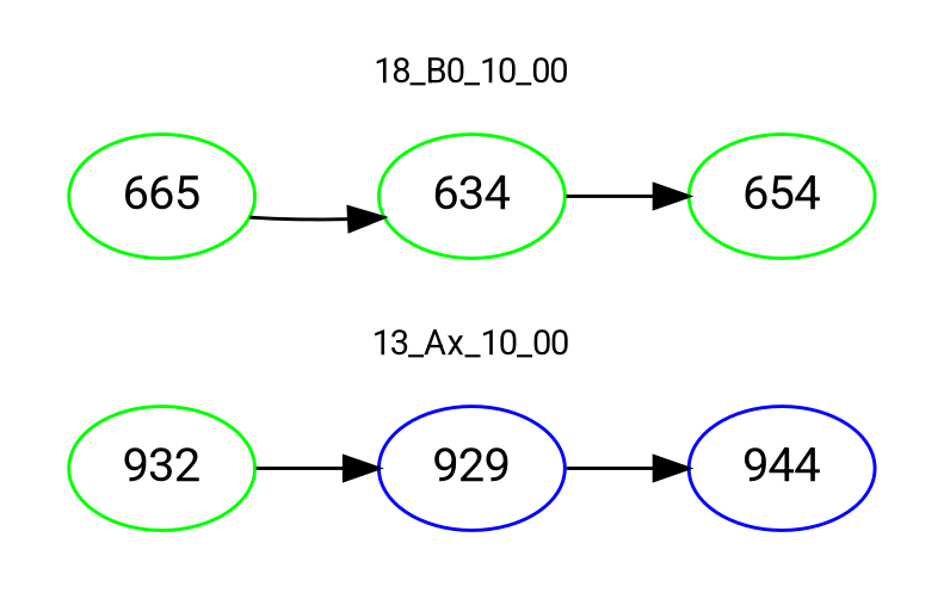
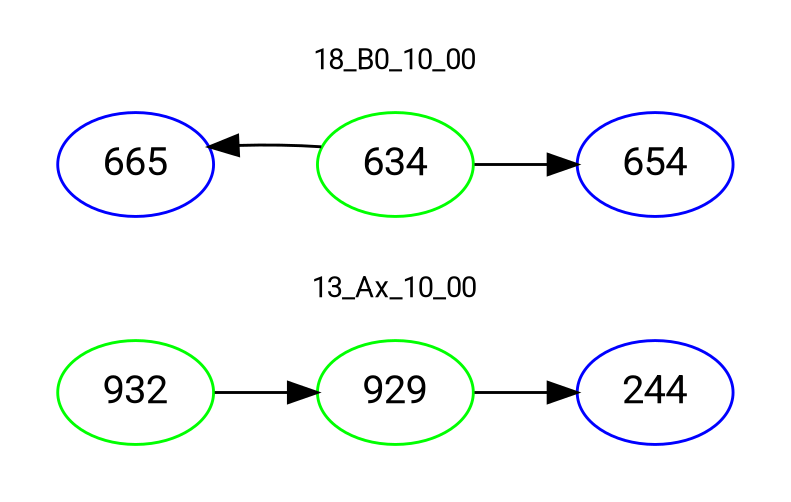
  digraph {
    fontname=Roboto
    rankdir=LR
    node [color=green fontname=Roboto]
    edge [color=black fontname=Roboto]
    n1 [label=932]
-   n2 [color=blue label=929]
-   n3 [color=blue label=944]
-   n4 [label=665]
+   n2 [label=929]
+   n3 [color=blue label=244]
+   n4 [color=blue label=665]
    n5 [label=634]
-   n6 [label=654]
+   n6 [color=blue label=654]
    subgraph cluster_1 {
      color=white
      fontsize=10
      label="13_Ax_10_00"
      n1
      n2
      n3
    }
    subgraph cluster_2 {
      color=white
      fontsize=10
      label="18_B0_10_00"
      n4
      n5
      n6
    }
    n1 -> n2
    n2 -> n3
-   n4 -> n5
+   n5 -> n4
    n5 -> n6
  }
